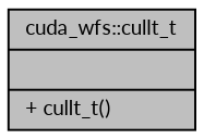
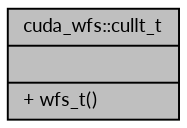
  digraph {
    fontname=Lato
-   n1 [color=black fillcolor=grey75 fontcolor=black fontname=Lato fontsize=10 height=0.2 label="{cuda_wfs::cullt_t\n||+ cullt_t()\l}" shape=record style=filled width=0.4]
+   n1 [color=black fillcolor=grey75 fontcolor=black fontname=Lato fontsize=10 height=0.2 label="{cuda_wfs::cullt_t\n||+ wfs_t()\l}" shape=record style=filled width=0.4]
  }
